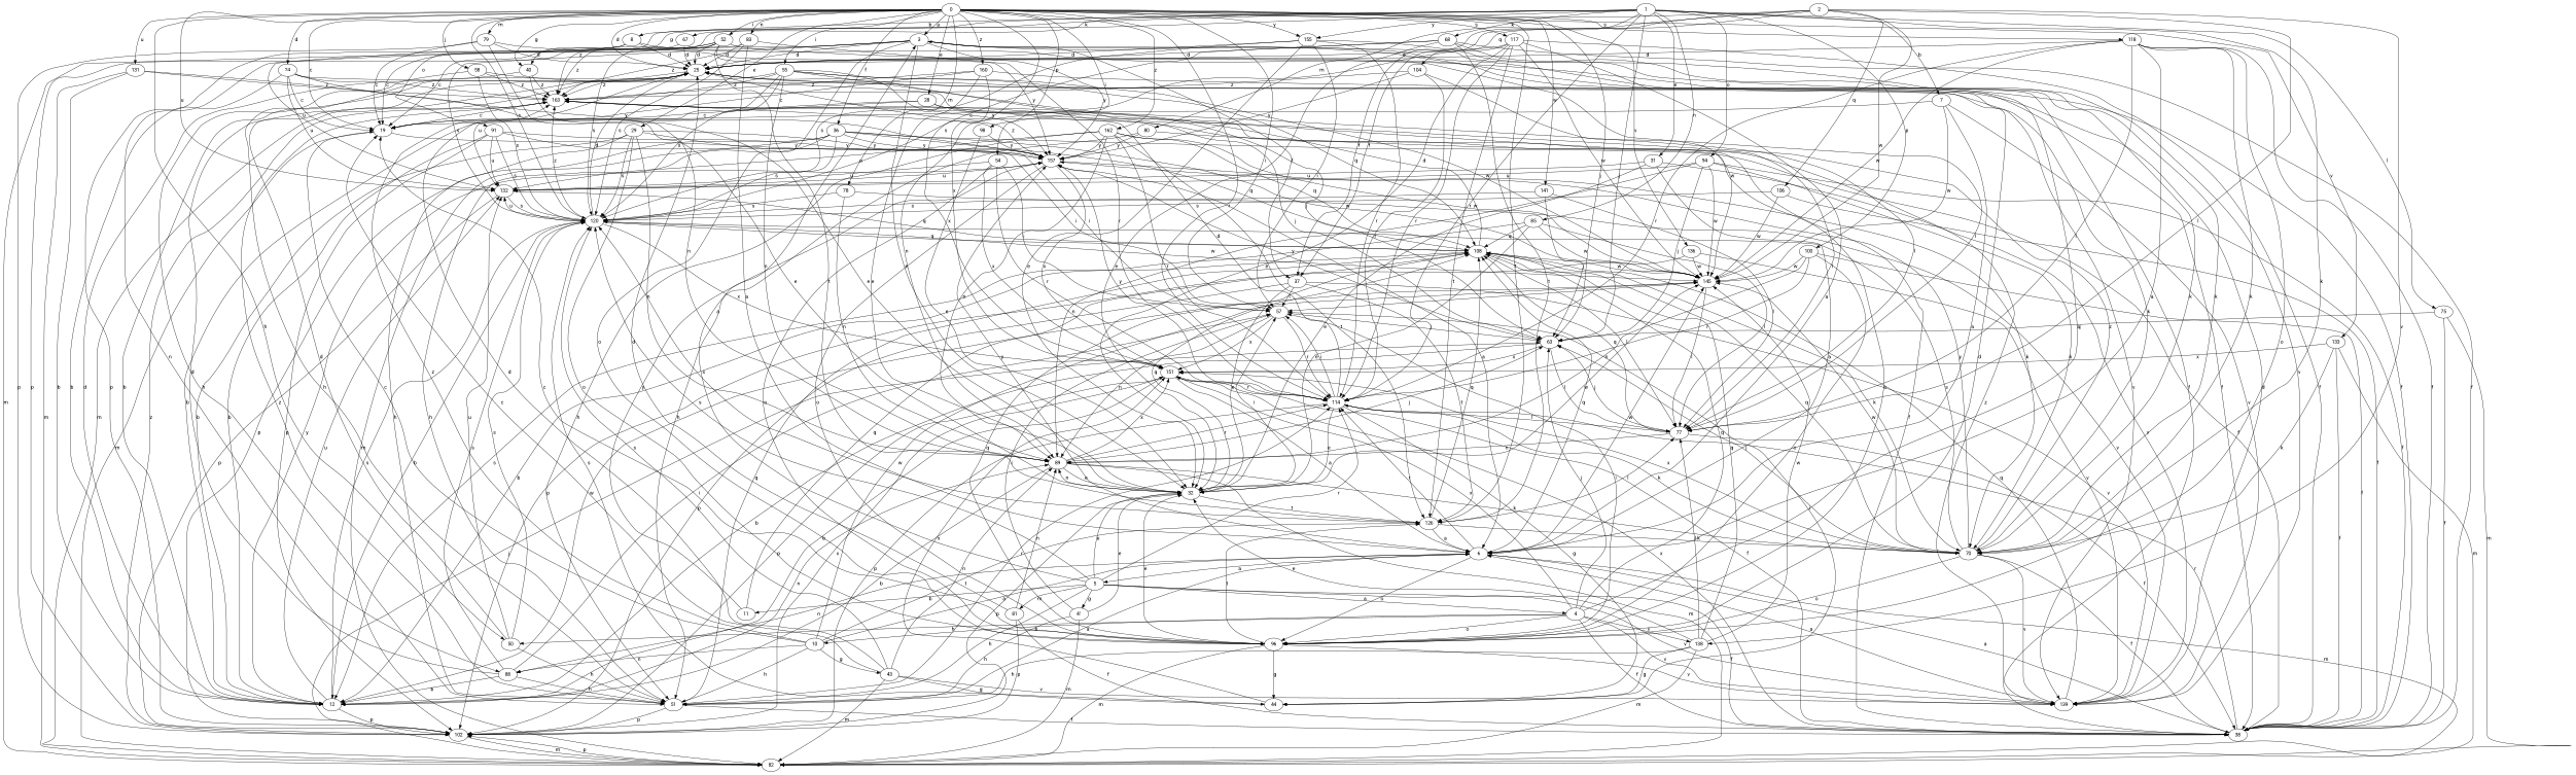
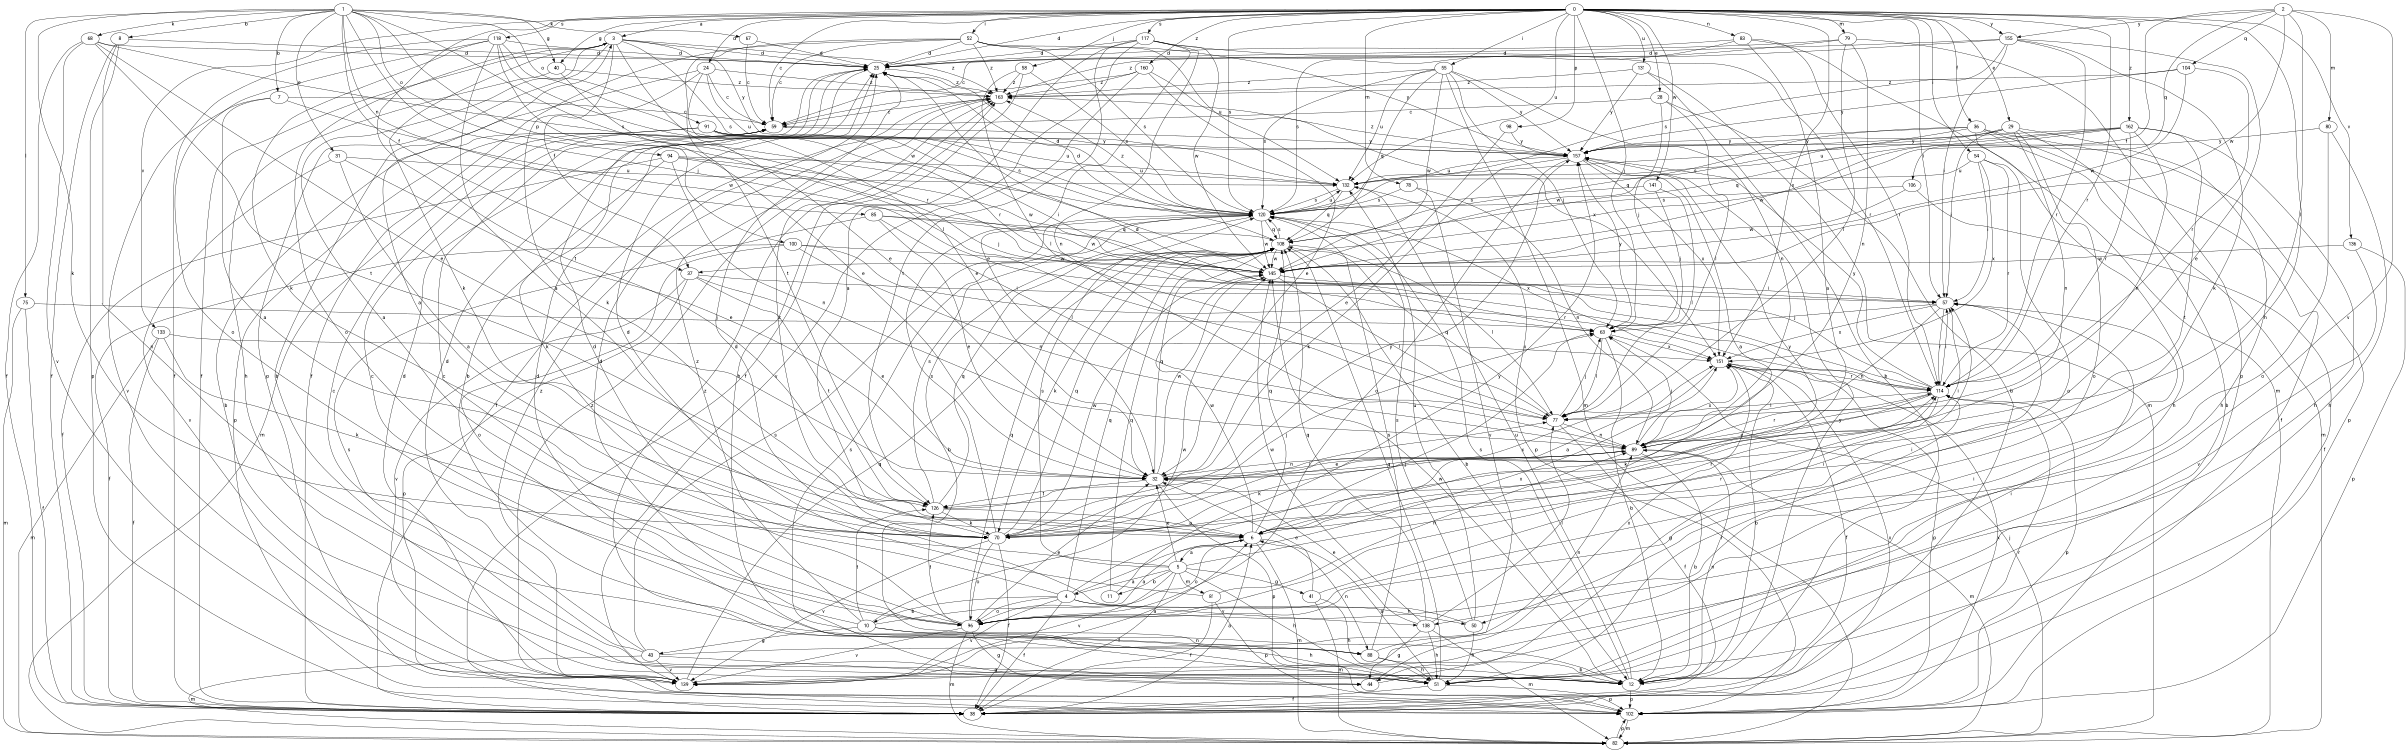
  strict digraph {
    fontname=Roboto
    node [fontname=Roboto]
    edge [fontname=Roboto]
    0
    3
-   19
+   19 [label=59]
    24
    25
    28
    29
    36
    40
    50
    52
    54
    55
    57
    58
    63
    78
    79
    83
    98
    114
    117
    118
    120
    126
    131
    132
    133
    136
    141
    151
    155
    160
    162
    37
    70
    163
    32
    38
    96
    102
    157
    82
    12
    77
    51
    89
    145
    108
    139
    6
    44
    1
    7
    8
    31
    67
    68
    75
    85
    91
    94
    100
    88
    2
    80
    104
    106
    138
    4
    10
    43
    5
    11
    41
    81
    0 -> 3 [label=a]
    0 -> 19 [label=c]
    0 -> 24 [label=d]
    0 -> 25 [label=d]
    0 -> 28 [label=e]
    0 -> 29 [label=e]
    0 -> 36 [label=f]
    0 -> 40 [label=g]
    0 -> 50 [label=h]
    0 -> 52 [label=i]
    0 -> 54 [label=i]
    0 -> 55 [label=i]
    0 -> 57 [label=i]
    0 -> 58 [label=j]
    0 -> 63 [label=j]
    0 -> 78 [label=m]
    0 -> 79 [label=m]
    0 -> 83 [label=n]
    0 -> 98 [label=p]
    0 -> 114 [label=r]
    0 -> 117 [label=s]
    0 -> 118 [label=s]
    0 -> 120 [label=s]
    0 -> 126 [label=t]
    0 -> 131 [label=u]
    0 -> 132 [label=u]
    0 -> 133 [label=v]
    0 -> 136 [label=v]
    0 -> 141 [label=w]
    0 -> 151 [label=x]
    0 -> 155 [label=y]
    0 -> 160 [label=z]
    0 -> 162 [label=z]
    3 -> 25 [label=d]
    3 -> 120 [label=s]
    3 -> 37 [label=f]
    3 -> 70 [label=k]
    3 -> 163 [label=z]
    3 -> 32 [label=e]
    3 -> 38 [label=f]
    3 -> 96 [label=o]
    3 -> 102 [label=p]
    3 -> 157 [label=y]
    19 -> 157 [label=y]
    19 -> 82 [label=m]
    24 -> 19 [label=c]
    24 -> 132 [label=u]
    24 -> 70 [label=k]
    24 -> 163 [label=z]
    24 -> 32 [label=e]
    24 -> 12 [label=b]
    25 -> 163 [label=z]
    25 -> 12 [label=b]
    28 -> 19 [label=c]
    28 -> 63 [label=j]
    28 -> 12 [label=b]
    28 -> 77 [label=l]
    29 -> 57 [label=i]
    29 -> 120 [label=s]
    29 -> 96 [label=o]
    29 -> 157 [label=y]
    29 -> 12 [label=b]
    29 -> 51 [label=h]
    29 -> 89 [label=n]
    36 -> 38 [label=f]
    36 -> 102 [label=p]
    36 -> 157 [label=y]
    36 -> 82 [label=m]
    36 -> 51 [label=h]
    36 -> 145 [label=w]
    36 -> 108 [label=q]
    40 -> 163 [label=z]
    40 -> 32 [label=e]
    40 -> 51 [label=h]
    50 -> 25 [label=d]
    50 -> 120 [label=s]
    50 -> 132 [label=u]
    50 -> 51 [label=h]
    52 -> 19 [label=c]
    52 -> 25 [label=d]
    52 -> 120 [label=s]
    52 -> 126 [label=t]
    52 -> 132 [label=u]
    52 -> 163 [label=z]
    52 -> 38 [label=f]
    52 -> 157 [label=y]
    54 -> 57 [label=i]
    54 -> 114 [label=r]
    54 -> 132 [label=u]
    54 -> 151 [label=x]
    54 -> 96 [label=o]
    55 -> 63 [label=j]
    55 -> 120 [label=s]
    55 -> 132 [label=u]
    55 -> 163 [label=z]
    55 -> 157 [label=y]
    55 -> 82 [label=m]
    55 -> 89 [label=n]
    55 -> 145 [label=w]
    55 -> 108 [label=q]
    57 -> 63 [label=j]
    57 -> 114 [label=r]
    57 -> 151 [label=x]
    57 -> 89 [label=n]
    58 -> 120 [label=s]
    58 -> 163 [label=z]
    58 -> 77 [label=l]
    58 -> 51 [label=h]
    63 -> 151 [label=x]
    63 -> 157 [label=y]
    63 -> 12 [label=b]
    63 -> 77 [label=l]
    78 -> 120 [label=s]
    78 -> 89 [label=n]
    78 -> 139 [label=v]
    79 -> 19 [label=c]
    79 -> 25 [label=d]
    79 -> 102 [label=p]
    79 -> 77 [label=l]
    79 -> 89 [label=n]
    83 -> 25 [label=d]
    83 -> 114 [label=r]
    83 -> 120 [label=s]
    83 -> 82 [label=m]
    83 -> 6 [label=a]
    98 -> 32 [label=e]
    98 -> 157 [label=y]
    114 -> 25 [label=d]
    114 -> 57 [label=i]
    114 -> 70 [label=k]
    114 -> 32 [label=e]
    114 -> 102 [label=p]
    114 -> 157 [label=y]
    114 -> 77 [label=l]
    114 -> 44 [label=g]
    117 -> 25 [label=d]
    117 -> 114 [label=r]
    117 -> 126 [label=t]
    117 -> 32 [label=e]
    117 -> 38 [label=f]
    117 -> 89 [label=n]
    117 -> 145 [label=w]
    117 -> 6 [label=a]
    118 -> 25 [label=d]
    118 -> 114 [label=r]
    118 -> 70 [label=k]
    118 -> 38 [label=f]
    118 -> 96 [label=o]
    118 -> 77 [label=l]
    118 -> 145 [label=w]
    118 -> 6 [label=a]
    120 -> 25 [label=d]
    120 -> 132 [label=u]
    120 -> 151 [label=x]
    120 -> 163 [label=z]
    120 -> 12 [label=b]
    120 -> 145 [label=w]
    120 -> 108 [label=q]
    126 -> 120 [label=s]
    126 -> 70 [label=k]
    126 -> 77 [label=l]
    126 -> 108 [label=q]
    126 -> 6 [label=a]
    131 -> 163 [label=z]
    131 -> 157 [label=y]
    131 -> 82 [label=m]
    131 -> 12 [label=b]
    132 -> 120 [label=s]
    132 -> 102 [label=p]
    132 -> 108 [label=q]
    133 -> 151 [label=x]
    133 -> 70 [label=k]
    133 -> 38 [label=f]
    133 -> 82 [label=m]
    136 -> 102 [label=p]
    136 -> 145 [label=w]
    136 -> 139 [label=v]
    141 -> 63 [label=j]
    141 -> 120 [label=s]
    141 -> 77 [label=l]
    151 -> 114 [label=r]
    151 -> 38 [label=f]
    151 -> 102 [label=p]
    151 -> 12 [label=b]
    151 -> 6 [label=a]
    155 -> 25 [label=d]
    155 -> 57 [label=i]
    155 -> 114 [label=r]
    155 -> 120 [label=s]
    155 -> 70 [label=k]
    155 -> 32 [label=e]
    160 -> 19 [label=c]
    160 -> 151 [label=x]
    160 -> 163 [label=z]
    160 -> 32 [label=e]
    160 -> 139 [label=v]
    162 -> 114 [label=r]
    162 -> 126 [label=t]
    162 -> 132 [label=u]
    162 -> 157 [label=y]
    162 -> 51 [label=h]
    162 -> 89 [label=n]
    162 -> 145 [label=w]
    162 -> 108 [label=q]
    37 -> 57 [label=i]
    37 -> 126 [label=t]
    37 -> 32 [label=e]
    37 -> 102 [label=p]
    37 -> 139 [label=v]
    70 -> 63 [label=j]
    70 -> 120 [label=s]
    70 -> 151 [label=x]
    70 -> 163 [label=z]
    70 -> 38 [label=f]
    70 -> 96 [label=o]
    70 -> 157 [label=y]
    70 -> 145 [label=w]
    70 -> 108 [label=q]
    70 -> 139 [label=v]
    163 -> 19 [label=c]
    163 -> 38 [label=f]
    32 -> 57 [label=i]
    32 -> 126 [label=t]
    32 -> 102 [label=p]
    32 -> 89 [label=n]
    32 -> 145 [label=w]
    32 -> 108 [label=q]
    38 -> 114 [label=r]
    38 -> 151 [label=x]
    38 -> 6 [label=a]
    96 -> 19 [label=c]
    96 -> 25 [label=d]
    96 -> 57 [label=i]
    96 -> 126 [label=t]
    96 -> 32 [label=e]
    96 -> 82 [label=m]
    96 -> 108 [label=q]
    96 -> 139 [label=v]
    96 -> 44 [label=g]
    102 -> 151 [label=x]
    102 -> 163 [label=z]
    102 -> 82 [label=m]
    157 -> 132 [label=u]
    157 -> 151 [label=x]
    157 -> 70 [label=k]
    157 -> 163 [label=z]
    157 -> 96 [label=o]
    157 -> 6 [label=a]
    82 -> 63 [label=j]
    82 -> 102 [label=p]
    12 -> 25 [label=d]
    12 -> 120 [label=s]
    12 -> 132 [label=u]
    12 -> 102 [label=p]
    12 -> 157 [label=y]
    12 -> 89 [label=n]
    12 -> 145 [label=w]
    77 -> 63 [label=j]
    77 -> 38 [label=f]
    77 -> 89 [label=n]
    77 -> 108 [label=q]
    51 -> 114 [label=r]
    51 -> 163 [label=z]
    51 -> 38 [label=f]
    51 -> 102 [label=p]
    51 -> 108 [label=q]
    51 -> 6 [label=a]
    89 -> 63 [label=j]
    89 -> 114 [label=r]
    89 -> 151 [label=x]
    89 -> 70 [label=k]
    89 -> 32 [label=e]
    89 -> 82 [label=m]
    89 -> 12 [label=b]
    145 -> 57 [label=i]
    145 -> 77 [label=l]
    108 -> 25 [label=d]
-   36 -> 120 [label=s]
+   108 -> 120 [label=s]
    108 -> 70 [label=k]
    108 -> 12 [label=b]
    108 -> 77 [label=l]
    108 -> 145 [label=w]
    139 -> 25 [label=d]
    139 -> 163 [label=z]
    139 -> 108 [label=q]
    139 -> 6 [label=a]
    6 -> 114 [label=r]
    6 -> 96 [label=o]
    6 -> 157 [label=y]
    6 -> 82 [label=m]
    6 -> 145 [label=w]
    6 -> 108 [label=q]
    6 -> 88 [label=n]
    6 -> 5 [label=a]
    44 -> 57 [label=i]
    44 -> 120 [label=s]
    44 -> 151 [label=x]
    1 -> 40 [label=g]
    1 -> 63 [label=j]
    1 -> 114 [label=r]
    1 -> 37 [label=f]
    1 -> 70 [label=k]
-   1 -> 163 [label=z]
+   155 -> 163 [label=z]
    1 -> 7 [label=b]
    1 -> 8 [label=b]
    1 -> 31 [label=e]
    1 -> 67 [label=k]
    1 -> 68 [label=k]
    1 -> 75 [label=l]
    1 -> 85 [label=n]
    1 -> 91 [label=o]
    1 -> 94 [label=o]
    1 -> 100 [label=p]
    7 -> 19 [label=c]
    7 -> 145 [label=w]
    7 -> 139 [label=v]
    7 -> 6 [label=a]
    8 -> 25 [label=d]
    8 -> 38 [label=f]
    8 -> 102 [label=p]
    8 -> 88 [label=n]
    31 -> 132 [label=u]
    31 -> 32 [label=e]
    31 -> 139 [label=v]
    31 -> 6 [label=a]
    67 -> 19 [label=c]
    67 -> 25 [label=d]
    68 -> 25 [label=d]
    68 -> 120 [label=s]
    68 -> 126 [label=t]
    68 -> 32 [label=e]
    68 -> 38 [label=f]
    68 -> 139 [label=v]
    75 -> 63 [label=j]
    75 -> 38 [label=f]
    75 -> 82 [label=m]
    85 -> 32 [label=e]
    85 -> 12 [label=s]
    85 -> 77 [label=l]
    85 -> 145 [label=w]
    85 -> 108 [label=q]
    91 -> 57 [label=i]
    91 -> 120 [label=s]
    91 -> 132 [label=u]
    91 -> 102 [label=p]
    91 -> 157 [label=y]
    91 -> 12 [label=b]
    94 -> 63 [label=j]
    94 -> 132 [label=u]
    94 -> 70 [label=k]
    94 -> 38 [label=f]
    94 -> 89 [label=n]
    94 -> 145 [label=w]
    100 -> 114 [label=r]
    100 -> 38 [label=f]
    100 -> 96 [label=o]
    100 -> 89 [label=n]
    100 -> 145 [label=w]
    88 -> 25 [label=d]
    88 -> 57 [label=i]
    88 -> 120 [label=s]
    88 -> 12 [label=b]
    88 -> 51 [label=h]
    2 -> 155 [label=y]
    2 -> 37 [label=f]
    2 -> 77 [label=l]
    2 -> 145 [label=w]
    2 -> 80 [label=m]
    2 -> 104 [label=q]
    2 -> 106 [label=q]
    2 -> 138 [label=v]
    80 -> 96 [label=o]
    80 -> 157 [label=y]
    80 -> 51 [label=h]
    104 -> 114 [label=r]
    104 -> 163 [label=z]
    104 -> 157 [label=y]
    104 -> 145 [label=w]
    106 -> 120 [label=s]
    106 -> 38 [label=f]
    106 -> 145 [label=w]
    138 -> 32 [label=e]
    138 -> 82 [label=m]
    138 -> 77 [label=l]
    138 -> 51 [label=h]
    138 -> 145 [label=w]
    138 -> 108 [label=q]
    138 -> 44 [label=g]
    4 -> 3 [label=a]
    4 -> 50 [label=h]
    4 -> 63 [label=j]
    4 -> 151 [label=x]
    4 -> 38 [label=f]
    4 -> 96 [label=o]
    4 -> 108 [label=q]
    4 -> 139 [label=v]
    4 -> 138 [label=v]
    4 -> 10 [label=b]
    10 -> 19 [label=c]
    10 -> 126 [label=t]
    10 -> 163 [label=z]
    10 -> 51 [label=h]
    10 -> 145 [label=w]
    10 -> 6 [label=a]
    10 -> 88 [label=n]
    10 -> 43 [label=g]
    43 -> 19 [label=c]
    43 -> 25 [label=d]
    43 -> 120 [label=s]
    43 -> 82 [label=m]
    43 -> 89 [label=n]
    43 -> 139 [label=v]
    43 -> 44 [label=g]
    5 -> 3 [label=a]
    5 -> 114 [label=r]
    5 -> 120 [label=s]
    5 -> 32 [label=e]
    5 -> 38 [label=f]
    5 -> 51 [label=h]
    5 -> 139 [label=v]
    5 -> 4 [label=a]
    5 -> 11 [label=b]
    5 -> 41 [label=g]
    5 -> 81 [label=m]
    11 -> 157 [label=y]
    11 -> 108 [label=q]
    41 -> 57 [label=i]
    41 -> 32 [label=e]
    41 -> 82 [label=m]
    41 -> 51 [label=h]
    81 -> 25 [label=d]
    81 -> 38 [label=f]
    81 -> 102 [label=p]
    81 -> 89 [label=n]
  }
